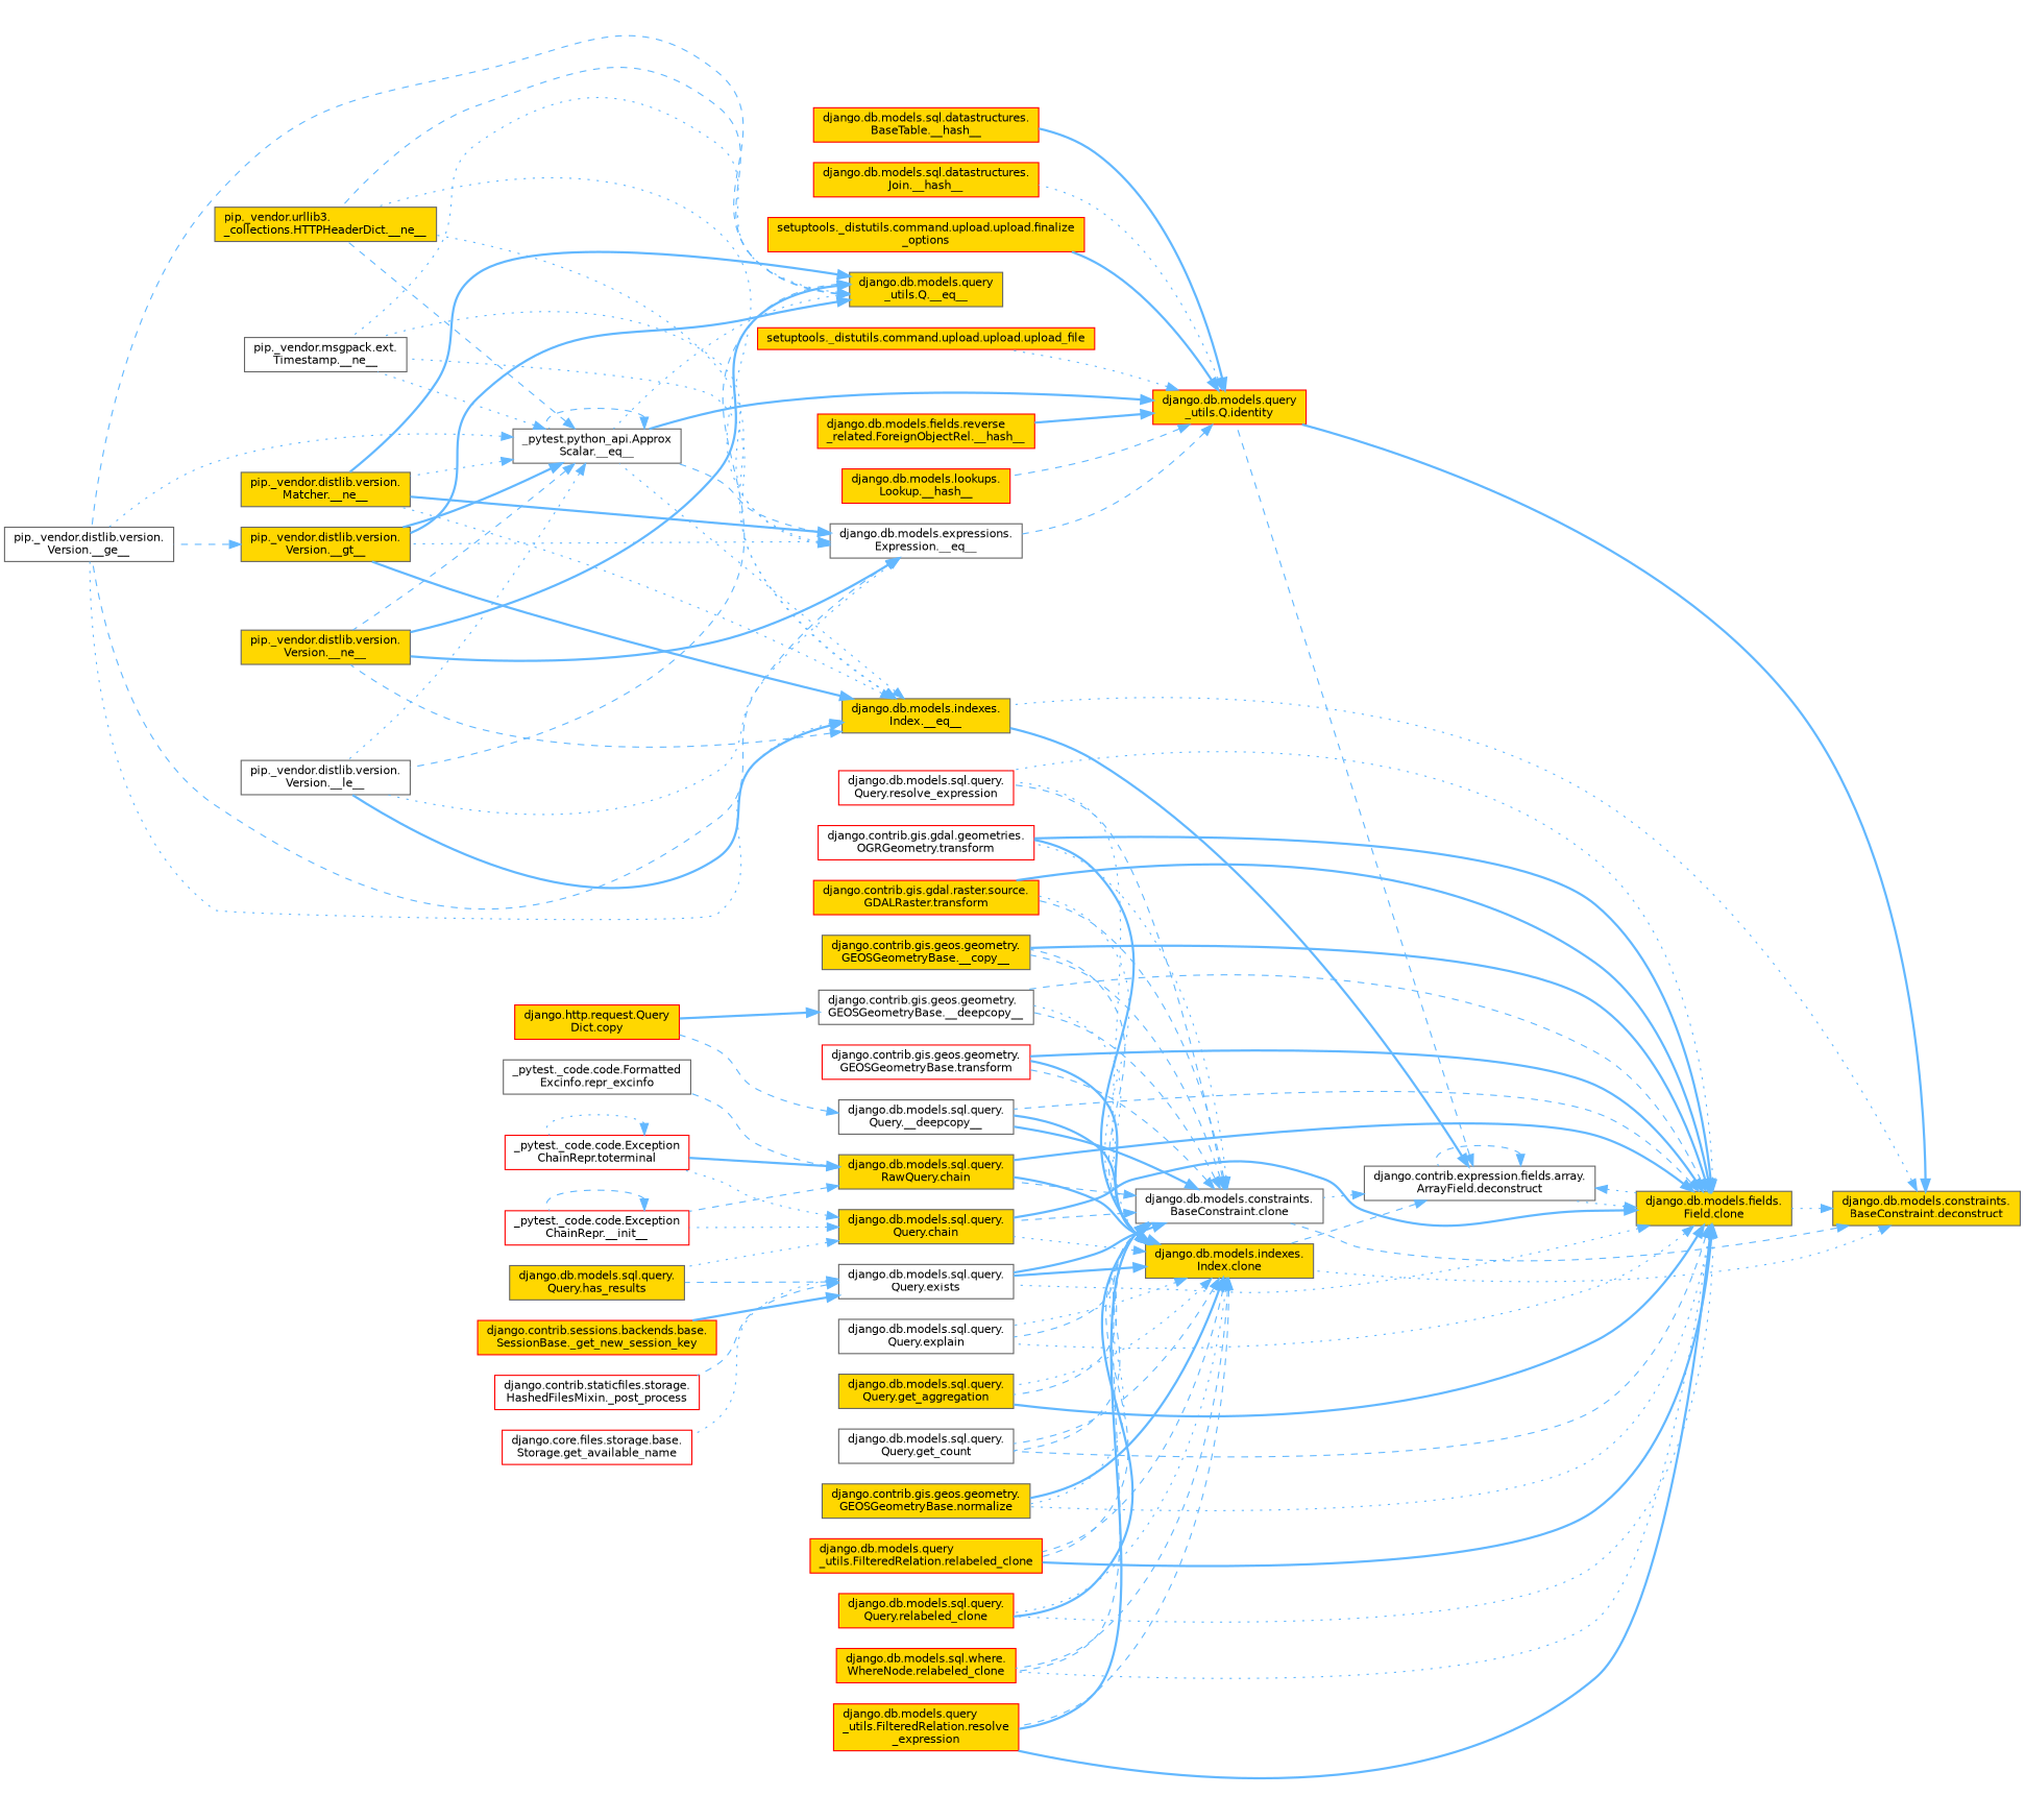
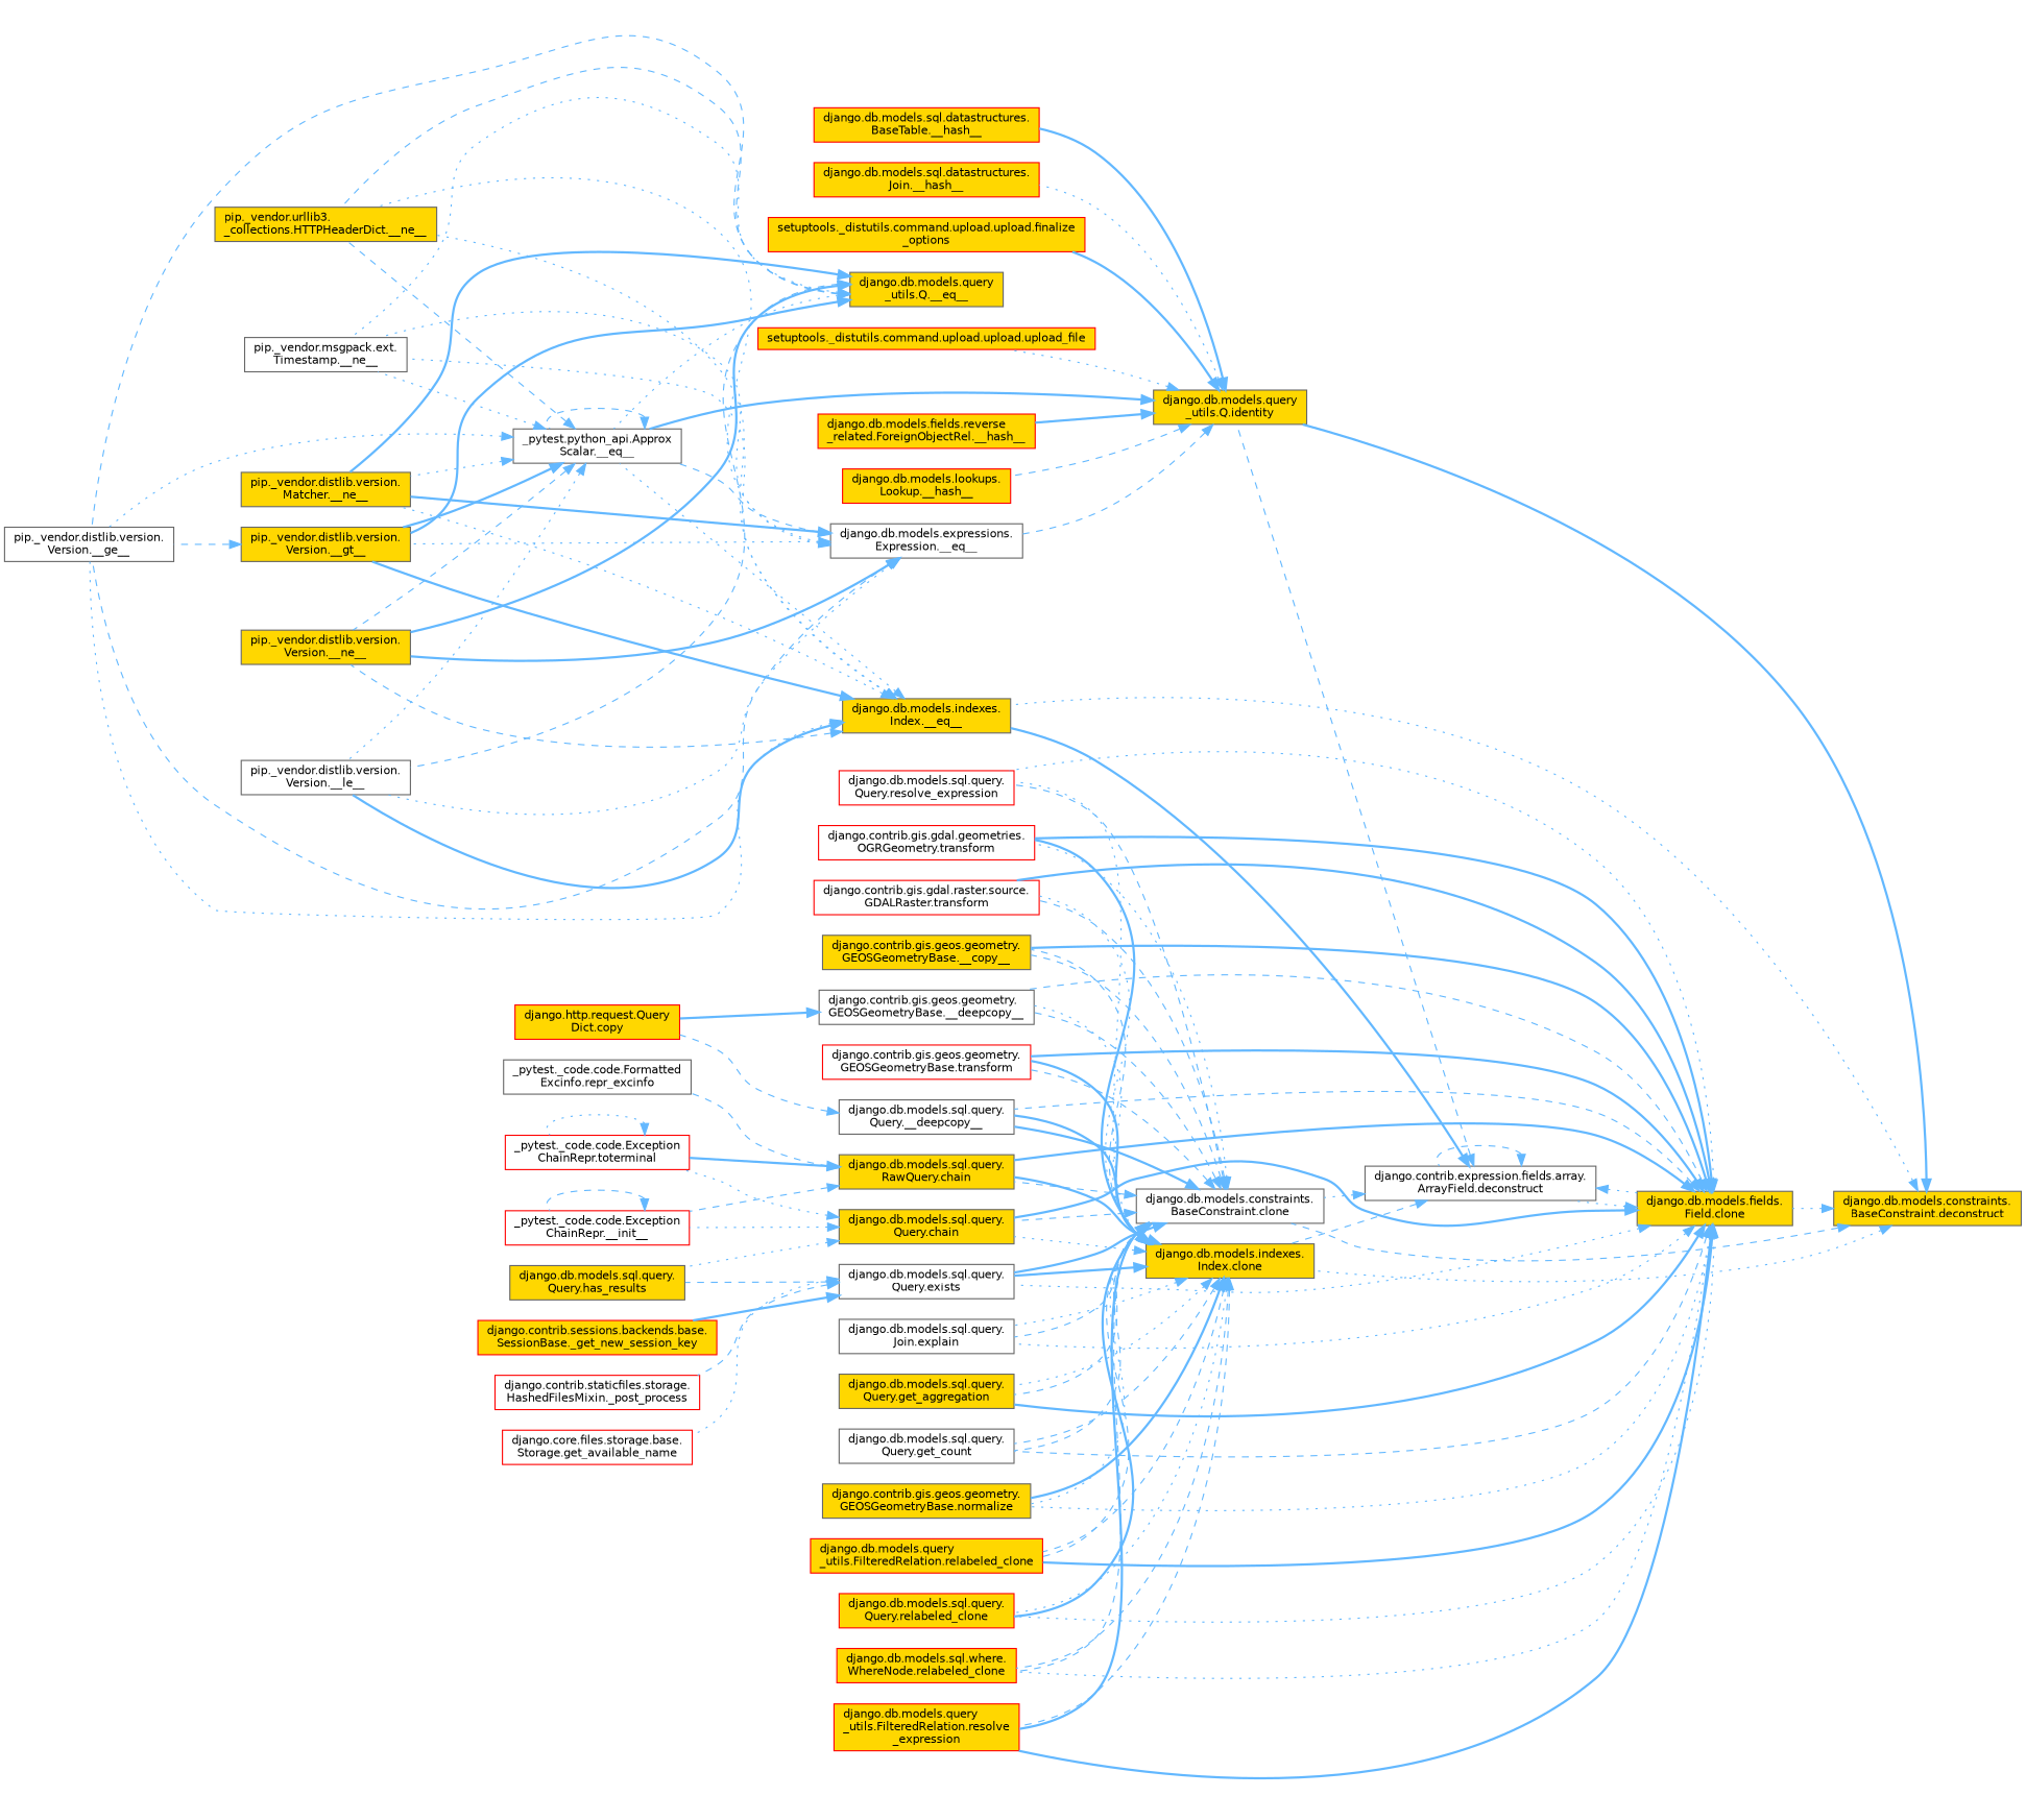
  digraph {
    rankdir=RL
    node [color=grey40 fillcolor=gold fontname=Helvetica fontsize=10 shape=box style=filled]
    edge [color=steelblue1 dir=back fontname=Helvetica fontsize=10 labelfontname=Helvetica labelfontsize=10 style=dotted]
    n1 [color=gray40 fontcolor=black height=0.2 label="django.db.models.constraints.\lBaseConstraint.deconstruct" width=0.4]
    n2 [height=0.2 label="django.db.models.indexes.\lIndex.__eq__" width=0.4]
    n3 [fillcolor=white height=0.2 label="django.db.models.constraints.\lBaseConstraint.clone" width=0.4]
    n4 [height=0.2 label="django.db.models.fields.\lField.clone" width=0.4]
    n5 [height=0.2 label="django.db.models.indexes.\lIndex.clone" width=0.4]
-   n6 [color=red height=0.2 label="django.db.models.query\l_utils.Q.identity" width=0.4]
+   n6 [height=0.2 label="django.db.models.query\l_utils.Q.identity" width=0.4]
    n7 [fillcolor=white height=0.2 label="_pytest.python_api.Approx\lScalar.__eq__" width=0.4]
    n8 [fillcolor=white height=0.2 label="pip._vendor.distlib.version.\lVersion.__ge__" width=0.4]
    n9 [height=0.2 label="pip._vendor.distlib.version.\lVersion.__gt__" width=0.4]
    n10 [fillcolor=white height=0.2 label="pip._vendor.distlib.version.\lVersion.__le__" width=0.4]
    n11 [height=0.2 label="pip._vendor.distlib.version.\lMatcher.__ne__" width=0.4]
    n12 [height=0.2 label="pip._vendor.distlib.version.\lVersion.__ne__" width=0.4]
    n13 [fillcolor=white height=0.2 label="pip._vendor.msgpack.ext.\lTimestamp.__ne__" width=0.4]
    n14 [height=0.2 label="pip._vendor.urllib3.\l_collections.HTTPHeaderDict.__ne__" width=0.4]
    n15 [height=0.2 label="django.contrib.gis.geos.geometry.\lGEOSGeometryBase.__copy__" width=0.4]
    n16 [fillcolor=white height=0.2 label="django.contrib.gis.geos.geometry.\lGEOSGeometryBase.__deepcopy__" width=0.4]
    n17 [fillcolor=white height=0.2 label="django.db.models.sql.query.\lQuery.__deepcopy__" width=0.4]
    n18 [height=0.2 label="django.db.models.sql.query.\lQuery.chain" width=0.4]
    n19 [height=0.2 label="django.db.models.sql.query.\lRawQuery.chain" width=0.4]
    n20 [fillcolor=white height=0.2 label="django.db.models.sql.query.\lQuery.exists" width=0.4]
-   n21 [fillcolor=white height=0.2 label="django.db.models.sql.query.\lQuery.explain" width=0.4]
+   n21 [fillcolor=white height=0.2 label="django.db.models.sql.query.\lJoin.explain" width=0.4]
    n22 [height=0.2 label="django.db.models.sql.query.\lQuery.get_aggregation" width=0.4]
    n23 [fillcolor=white height=0.2 label="django.db.models.sql.query.\lQuery.get_count" width=0.4]
    n24 [height=0.2 label="django.contrib.gis.geos.geometry.\lGEOSGeometryBase.normalize" width=0.4]
    n25 [color=red height=0.2 label="django.db.models.query\l_utils.FilteredRelation.relabeled_clone" width=0.4]
    n26 [color=red height=0.2 label="django.db.models.sql.query.\lQuery.relabeled_clone" width=0.4]
    n27 [color=red height=0.2 label="django.db.models.sql.where.\lWhereNode.relabeled_clone" width=0.4]
    n28 [color=red height=0.2 label="django.db.models.query\l_utils.FilteredRelation.resolve\l_expression" width=0.4]
    n29 [color=red fillcolor=white height=0.2 label="django.db.models.sql.query.\lQuery.resolve_expression" width=0.4]
    n30 [color=red fillcolor=white height=0.2 label="django.contrib.gis.gdal.geometries.\lOGRGeometry.transform" width=0.4]
-   n31 [color=red height=0.2 label="django.contrib.gis.gdal.raster.source.\lGDALRaster.transform" width=0.4]
+   n31 [color=red fillcolor=white height=0.2 label="django.contrib.gis.gdal.raster.source.\lGDALRaster.transform" width=0.4]
    n32 [color=red fillcolor=white height=0.2 label="django.contrib.gis.geos.geometry.\lGEOSGeometryBase.transform" width=0.4]
    n33 [fillcolor=white height=0.2 label="django.contrib.expression.fields.array.\lArrayField.deconstruct" width=0.4]
    n34 [fillcolor=white height=0.2 label="django.db.models.expressions.\lExpression.__eq__" width=0.4]
    n35 [color=red height=0.2 label="django.db.models.fields.reverse\l_related.ForeignObjectRel.__hash__" width=0.4]
    n36 [color=red height=0.2 label="django.db.models.lookups.\lLookup.__hash__" width=0.4]
    n37 [color=red height=0.2 label="django.db.models.sql.datastructures.\lBaseTable.__hash__" width=0.4]
    n38 [color=red height=0.2 label="django.db.models.sql.datastructures.\lJoin.__hash__" width=0.4]
    n39 [color=red height=0.2 label="setuptools._distutils.command.upload.upload.finalize\l_options" width=0.4]
    n40 [color=red height=0.2 label="setuptools._distutils.command.upload.upload.upload_file" width=0.4]
    n41 [color=red height=0.2 label="django.http.request.Query\lDict.copy" width=0.4]
    n42 [color=red fillcolor=white height=0.2 label="_pytest._code.code.Exception\lChainRepr.__init__" width=0.4]
    n43 [color=red fillcolor=white height=0.2 label="_pytest._code.code.Exception\lChainRepr.toterminal" width=0.4]
    n44 [height=0.2 label="django.db.models.sql.query.\lQuery.has_results" width=0.4]
    n45 [fillcolor=white height=0.2 label="_pytest._code.code.Formatted\lExcinfo.repr_excinfo" width=0.4]
    n46 [color=red height=0.2 label="django.contrib.sessions.backends.base.\lSessionBase._get_new_session_key" width=0.4]
    n47 [color=red fillcolor=white height=0.2 label="django.contrib.staticfiles.storage.\lHashedFilesMixin._post_process" width=0.4]
    n48 [color=red fillcolor=white height=0.2 label="django.core.files.storage.base.\lStorage.get_available_name" width=0.4]
    n49 [height=0.2 label="django.db.models.query\l_utils.Q.__eq__" width=0.4]
    n1 -> n2
    n1 -> n3 [style=dashed]
    n1 -> n4
    n1 -> n5
    n1 -> n6 [style=bold]
    n2 -> n7
    n2 -> n8
    n2 -> n9 [style=bold]
    n2 -> n10 [style=bold]
    n2 -> n11
    n2 -> n12 [style=dashed]
    n2 -> n13
    n2 -> n14
    n3 -> n15 [style=dashed]
    n3 -> n16 [style=dashed]
    n3 -> n17 [style=bold]
    n3 -> n18 [style=dashed]
    n3 -> n19 [style=dashed]
    n3 -> n20 [style=bold]
    n3 -> n21 [style=dashed]
    n3 -> n22 [style=dashed]
    n3 -> n23 [style=dashed]
    n3 -> n24
    n3 -> n25 [style=dashed]
    n3 -> n26 [style=bold]
    n3 -> n27 [style=dashed]
    n3 -> n28 [style=bold]
    n3 -> n29 [style=dashed]
    n3 -> n30
    n3 -> n31 [style=dashed]
    n3 -> n32 [style=dashed]
    n4 -> n15 [style=bold]
    n4 -> n16 [style=dashed]
    n4 -> n17 [style=dashed]
    n4 -> n18 [style=bold]
    n4 -> n19 [style=bold]
    n4 -> n20
    n4 -> n21
    n4 -> n22 [style=bold]
    n4 -> n23 [style=dashed]
    n4 -> n24
    n4 -> n25 [style=bold]
    n4 -> n26
    n4 -> n27
    n4 -> n28 [style=bold]
    n4 -> n29
    n4 -> n30 [style=bold]
    n4 -> n31 [style=bold]
    n4 -> n32 [style=bold]
    n4 -> n33
    n5 -> n15 [style=dashed]
    n5 -> n16
    n5 -> n17 [style=bold]
    n5 -> n18
    n5 -> n19 [style=bold]
    n5 -> n20 [style=bold]
    n5 -> n21
    n5 -> n22
    n5 -> n23 [style=dashed]
    n5 -> n24 [style=bold]
    n5 -> n25 [style=dashed]
    n5 -> n26
    n5 -> n27 [style=dashed]
    n5 -> n28 [style=dashed]
    n5 -> n29
    n5 -> n30 [style=bold]
    n5 -> n31
    n5 -> n32 [style=bold]
    n6 -> n7 [style=bold]
    n6 -> n34 [style=dashed]
    n6 -> n35 [style=bold]
    n6 -> n36 [style=dashed]
    n6 -> n37 [style=bold]
    n6 -> n38
    n6 -> n39 [style=bold]
    n6 -> n40
    n7 -> n7 [style=dashed]
    n7 -> n8
    n7 -> n9 [style=bold]
    n7 -> n10
    n7 -> n11
    n7 -> n12 [style=dashed]
    n7 -> n13
    n7 -> n14 [style=dashed]
    n9 -> n8 [style=dashed]
    n16 -> n41 [style=bold]
    n17 -> n41 [style=dashed]
    n18 -> n42
    n18 -> n43
    n18 -> n44
    n19 -> n42 [style=dashed]
    n19 -> n43 [style=bold]
    n19 -> n45 [style=dashed]
    n20 -> n44 [style=dashed]
    n20 -> n46 [style=bold]
    n20 -> n47 [style=dashed]
    n20 -> n48
    n33 -> n2 [style=bold]
    n33 -> n3
    n33 -> n4
    n33 -> n5 [style=dashed]
    n33 -> n6 [style=dashed]
    n33 -> n33 [style=dashed]
    n34 -> n7 [style=dashed]
    n34 -> n8 [style=dashed]
    n34 -> n9
    n34 -> n10
    n34 -> n11 [style=bold]
    n34 -> n12 [style=bold]
    n34 -> n13
    n34 -> n14
    n42 -> n42 [style=dashed]
    n43 -> n43
    n49 -> n7
    n49 -> n8 [style=dashed]
    n49 -> n9 [style=bold]
    n49 -> n10 [style=dashed]
    n49 -> n11 [style=bold]
    n49 -> n12 [style=bold]
    n49 -> n13
    n49 -> n14 [style=dashed]
  }
